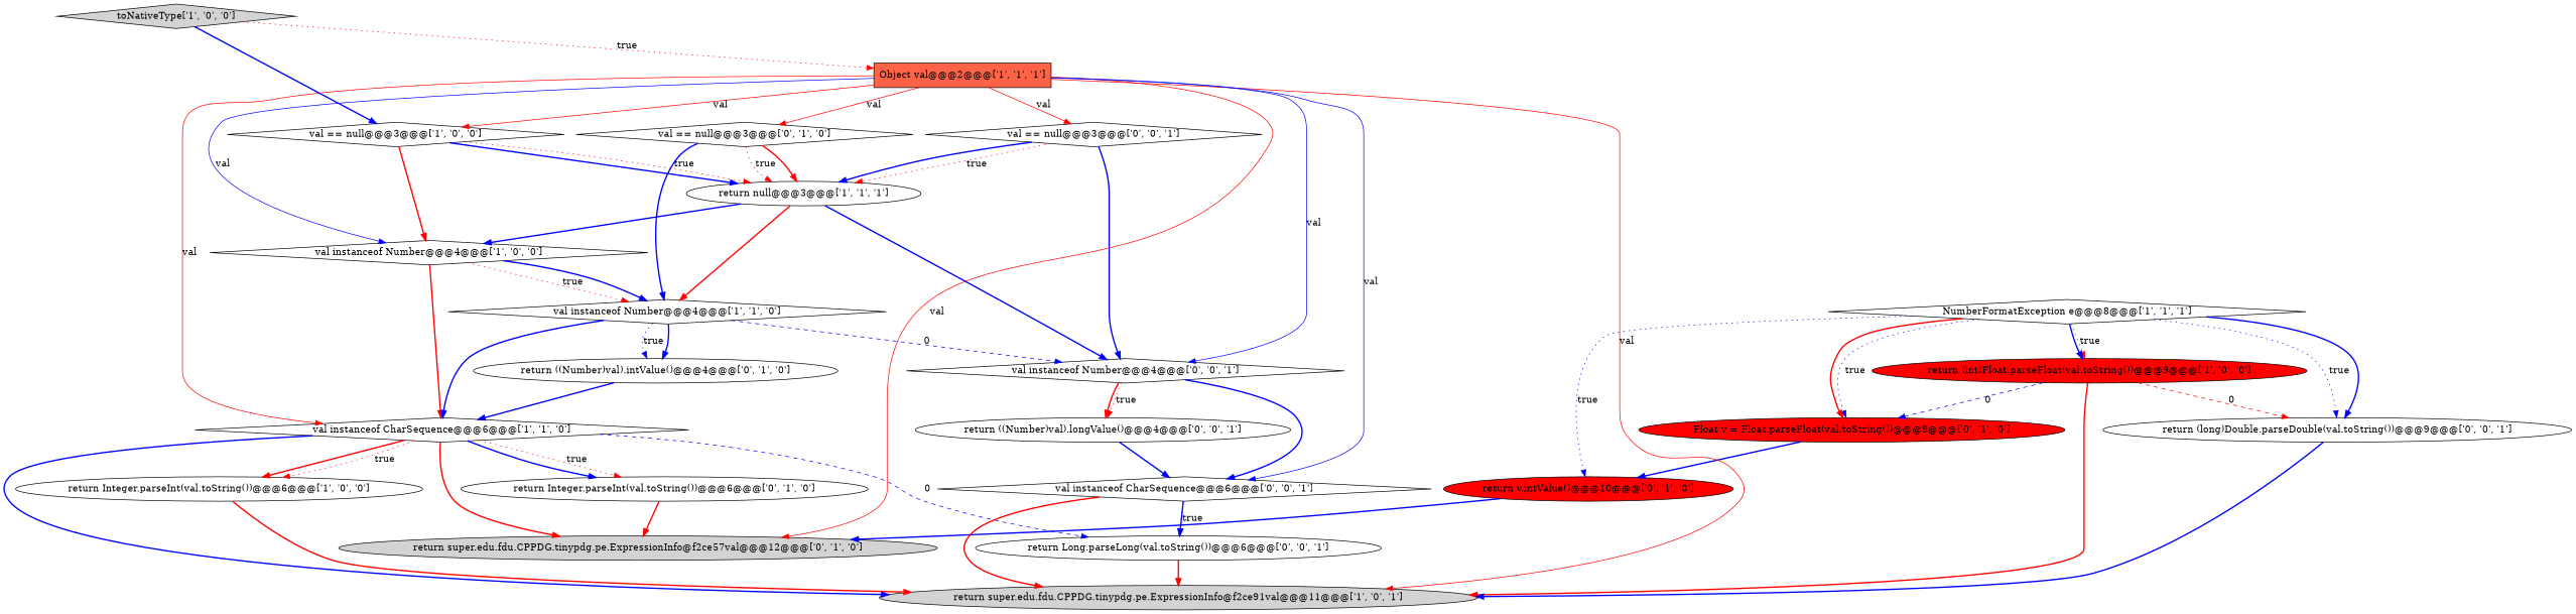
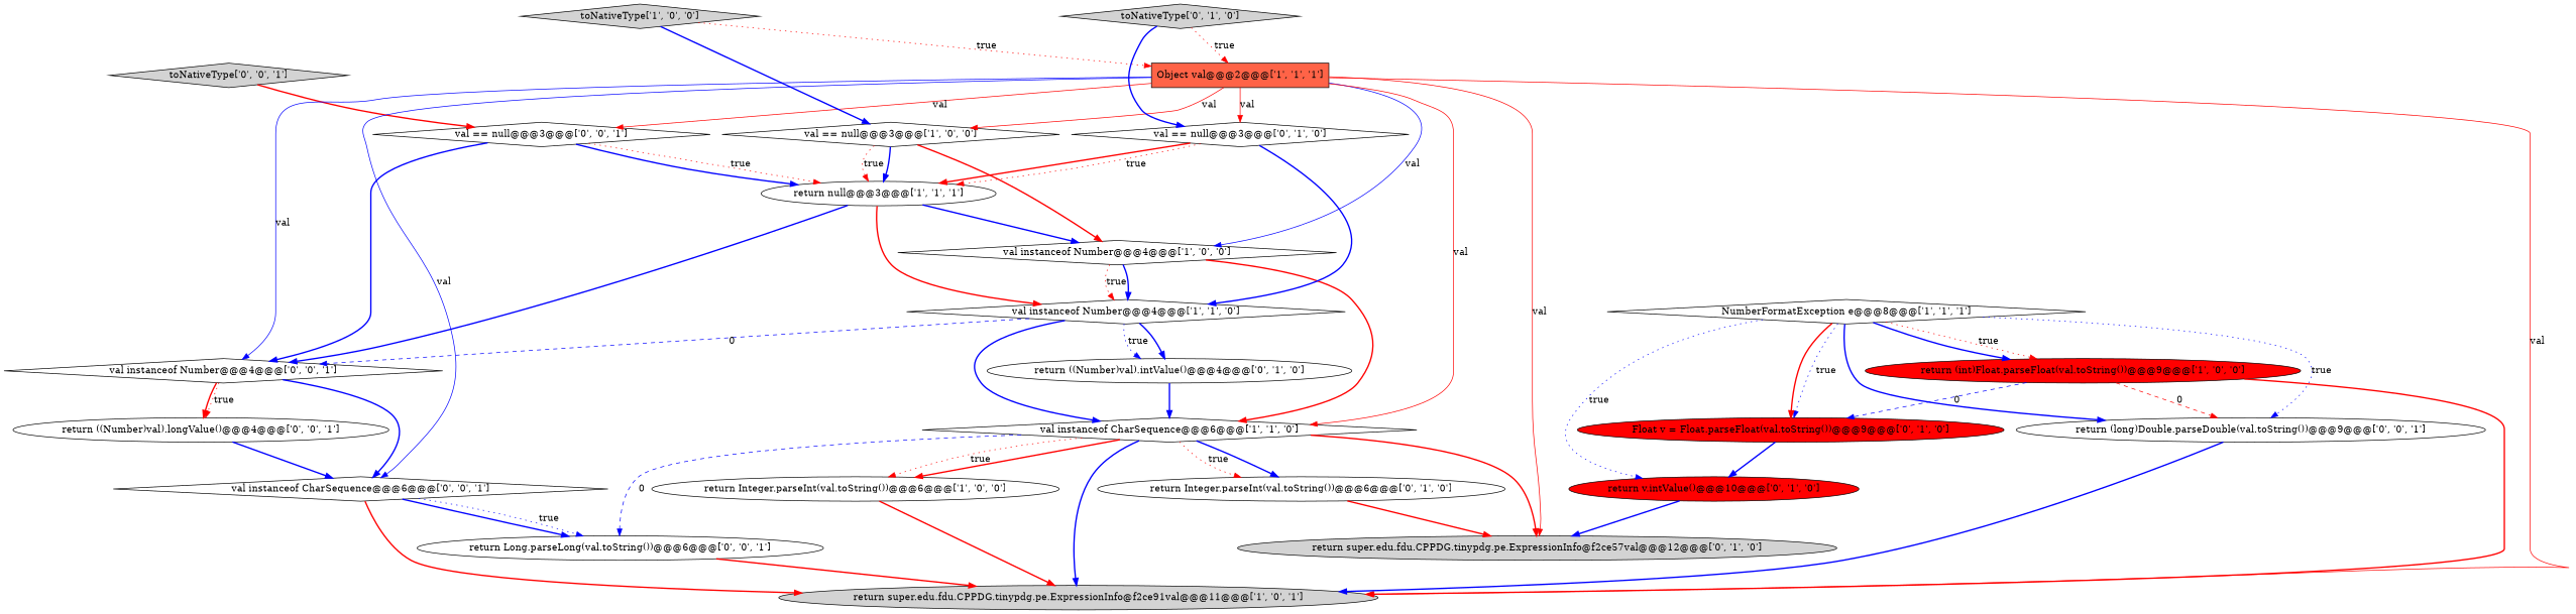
  digraph {
    node [fillcolor=white shape=diamond style=filled]
    edge [color=blue style=bold]
    n1 [label="val instanceof Number@@@4@@@['1', '0', '0']"]
    n2 [label="val instanceof CharSequence@@@6@@@['1', '1', '0']"]
    n3 [label="val instanceof Number@@@4@@@['1', '1', '0']"]
    n4 [label="return Long.parseLong(val.toString())@@@6@@@['0', '0', '1']" shape=ellipse]
    n5 [fillcolor=lightgray label="return super.edu.fdu.CPPDG.tinypdg.pe.ExpressionInfo@f2ce91val@@@11@@@['1', '0', '1']" shape=ellipse]
    n6 [fillcolor=lightgray label="return super.edu.fdu.CPPDG.tinypdg.pe.ExpressionInfo@f2ce57val@@@12@@@['0', '1', '0']" shape=ellipse]
    n7 [label="return Integer.parseInt(val.toString())@@@6@@@['1', '0', '0']" shape=ellipse]
    n8 [label="return Integer.parseInt(val.toString())@@@6@@@['0', '1', '0']" shape=ellipse]
    n9 [label="return ((Number)val).intValue()@@@4@@@['0', '1', '0']" shape=ellipse]
    n10 [label="val instanceof Number@@@4@@@['0', '0', '1']"]
    n11 [fillcolor=red label="return (int)Float.parseFloat(val.toString())@@@9@@@['1', '0', '0']" shape=ellipse]
    n12 [fillcolor=red label="Float v = Float.parseFloat(val.toString())@@@9@@@['0', '1', '0']" shape=ellipse]
    n13 [label="return (long)Double.parseDouble(val.toString())@@@9@@@['0', '0', '1']" shape=ellipse]
    n14 [fillcolor=red label="return v.intValue()@@@10@@@['0', '1', '0']" shape=ellipse]
    n15 [label="val == null@@@3@@@['0', '0', '1']"]
    n16 [label="return null@@@3@@@['1', '1', '1']" shape=ellipse]
    n17 [label="return ((Number)val).longValue()@@@4@@@['0', '0', '1']" shape=ellipse]
    n18 [label="val instanceof CharSequence@@@6@@@['0', '0', '1']"]
    n19 [label="NumberFormatException e@@@8@@@['1', '1', '1']"]
    n20 [label="val == null@@@3@@@['1', '0', '0']"]
+   n21 [fillcolor=lightgray label="toNativeType['0', '0', '1']"]
    n22 [fillcolor=tomato label="Object val@@@2@@@['1', '1', '1']" shape=box]
    n23 [label="val == null@@@3@@@['0', '1', '0']"]
    n24 [fillcolor=lightgray label="toNativeType['1', '0', '0']"]
+   n25 [fillcolor=lightgray label="toNativeType['0', '1', '0']"]
    n1 -> n2 [color=red]
    n1 -> n3 [color=red label=true style=dotted]
    n1 -> n3
    n2 -> n4 [label=0 style=dashed]
    n2 -> n5
    n2 -> n6 [color=red]
    n2 -> n7 [color=red]
    n2 -> n7 [color=red label=true style=dotted]
    n2 -> n8 [color=red label=true style=dotted]
    n2 -> n8
    n3 -> n2
    n3 -> n9
    n3 -> n9 [label=true style=dotted]
    n3 -> n10 [label=0 style=dashed]
    n4 -> n5 [color=red]
    n7 -> n5 [color=red]
    n8 -> n6 [color=red]
    n9 -> n2
    n10 -> n17 [color=red]
    n10 -> n17 [color=red label=true style=dotted]
    n10 -> n18
    n11 -> n5 [color=red]
    n11 -> n12 [label=0 style=dashed]
    n11 -> n13 [color=red label=0 style=dashed]
    n12 -> n14
    n13 -> n5
    n14 -> n6
    n15 -> n10
    n15 -> n16 [color=red label=true style=dotted]
    n15 -> n16
    n16 -> n1
    n16 -> n3 [color=red]
    n16 -> n10
    n17 -> n18
    n18 -> n4
    n18 -> n4 [label=true style=dotted]
    n18 -> n5 [color=red]
    n19 -> n11 [color=red label=true style=dotted]
    n19 -> n11
    n19 -> n12 [label=true style=dotted]
    n19 -> n12 [color=red]
    n19 -> n13 [label=true style=dotted]
    n19 -> n13
    n19 -> n14 [label=true style=dotted]
    n20 -> n1 [color=red]
    n20 -> n16
    n20 -> n16 [color=red label=true style=dotted]
+   n21 -> n15 [color=red]
    n22 -> n1 [label=val style=solid]
    n22 -> n2 [color=red label=val style=solid]
    n22 -> n5 [color=red label=val style=solid]
    n22 -> n6 [color=red label=val style=solid]
    n22 -> n10 [label=val style=solid]
    n22 -> n15 [color=red label=val style=solid]
    n22 -> n18 [label=val style=solid]
    n22 -> n20 [color=red label=val style=solid]
    n22 -> n23 [color=red label=val style=solid]
    n23 -> n3
    n23 -> n16 [color=red]
    n23 -> n16 [color=red label=true style=dotted]
    n24 -> n20
    n24 -> n22 [color=red label=true style=dotted]
+   n25 -> n22 [color=red label=true style=dotted]
+   n25 -> n23
  }
